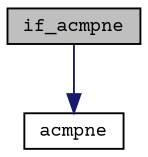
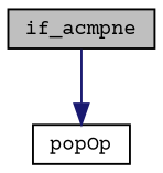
  digraph {
    rankdir=TB
    fontname="Courier Prime"
    node [color=black fontname="Courier Prime" fontsize=10 shape=record style=filled]
    n1 [fillcolor=grey75 fontcolor=black height=0.2 label=if_acmpne width=0.4]
-   n2 [fillcolor=white height=0.2 label=acmpne width=0.4]
+   n2 [fillcolor=white height=0.2 label=popOp width=0.4]
    n1 -> n2 [color=midnightblue fontname="Courier Prime" fontsize=10 labelfontname=Helvetica labelfontsize=10 style=solid]
  }
